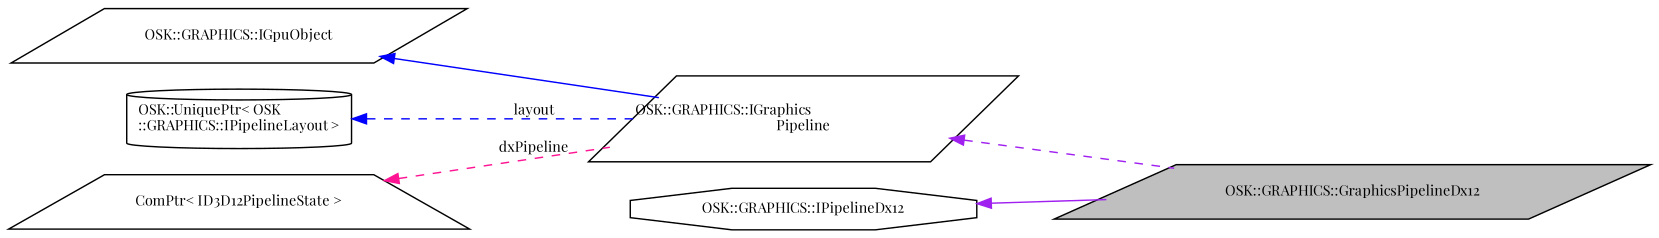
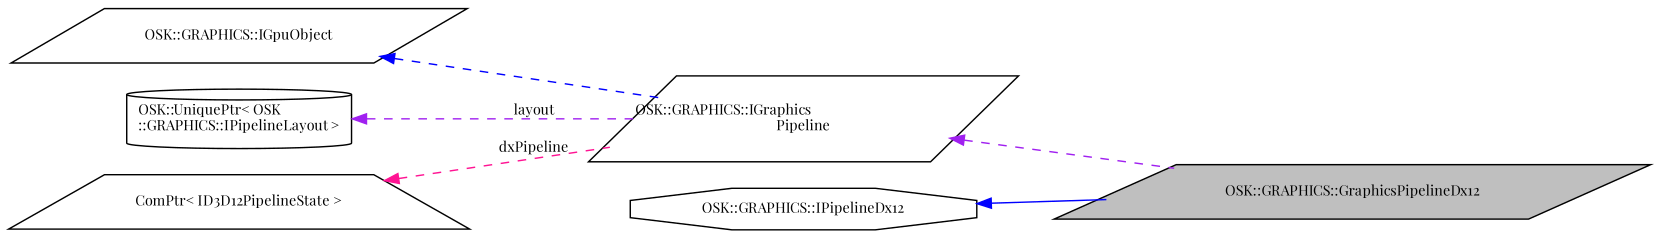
  digraph {
    fontname="Playfair Display"
    rankdir=LR
    node [color=black fillcolor=white fontname="Playfair Display" fontsize=10 shape=parallelogram style=filled]
    edge [color=purple dir=back fontname="Playfair Display" fontsize=10 labelfontname=Helvetica labelfontsize=10 style=dashed]
    n1 [fillcolor=grey75 fontcolor=black height=0.2 label="OSK::GRAPHICS::GraphicsPipelineDx12" width=0.4]
    n2 [height=0.2 label="OSK::GRAPHICS::IGraphics\lPipeline" width=0.4]
    n3 [height=0.2 label="OSK::GRAPHICS::IGpuObject" width=0.4]
    n4 [height=0.2 label="OSK::UniquePtr\< OSK\l::GRAPHICS::IPipelineLayout \>" shape=cylinder width=0.4]
    n5 [height=0.2 label="OSK::GRAPHICS::IPipelineDx12" shape=octagon width=0.4]
    n6 [height=0.2 label="ComPtr\< ID3D12PipelineState \>" shape=trapezium width=0.4]
    n2 -> n1
-   n3 -> n2 [color=blue style=solid]
-   n4 -> n2 [color=blue label=" layout"]
-   n5 -> n1 [style=solid]
+   n3 -> n2 [color=blue]
+   n4 -> n2 [label=" layout"]
+   n5 -> n1 [color=blue style=solid]
    n6 -> n2 [color=deeppink label=" dxPipeline"]
  }
